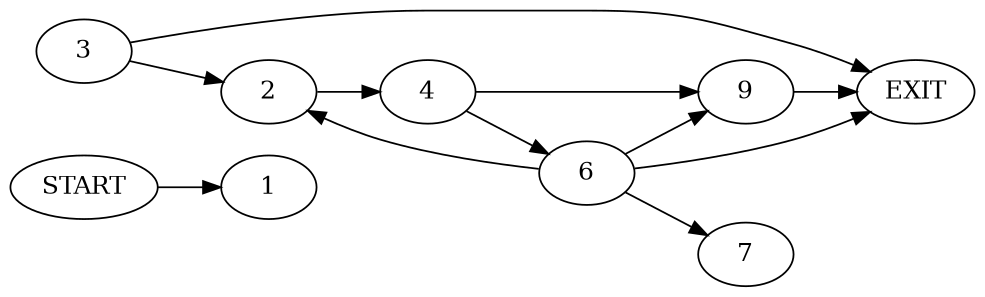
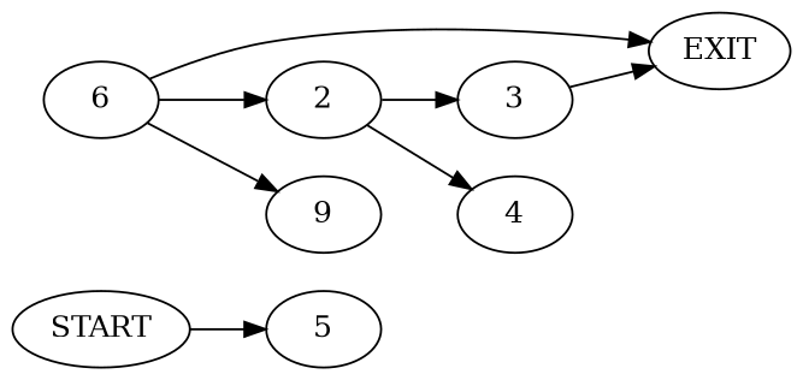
  digraph {
    fontname="DejaVu Serif"
    rankdir=LR
    node [fontname="DejaVu Serif"]
    edge [fontname="DejaVu Serif"]
    n1 [label=START]
-   1
+   1 [label=5]
    n3 [label=EXIT]
    2
    3
    4
    n7 [label=9]
    6
-   7
    n1 -> 1
-   3 -> 2
+   2 -> 3
    2 -> 4
    3 -> n3
-   4 -> n7
-   4 -> 6
-   n7 -> n3
    6 -> n3
    6 -> 2
    6 -> n7
-   6 -> 7
  }
